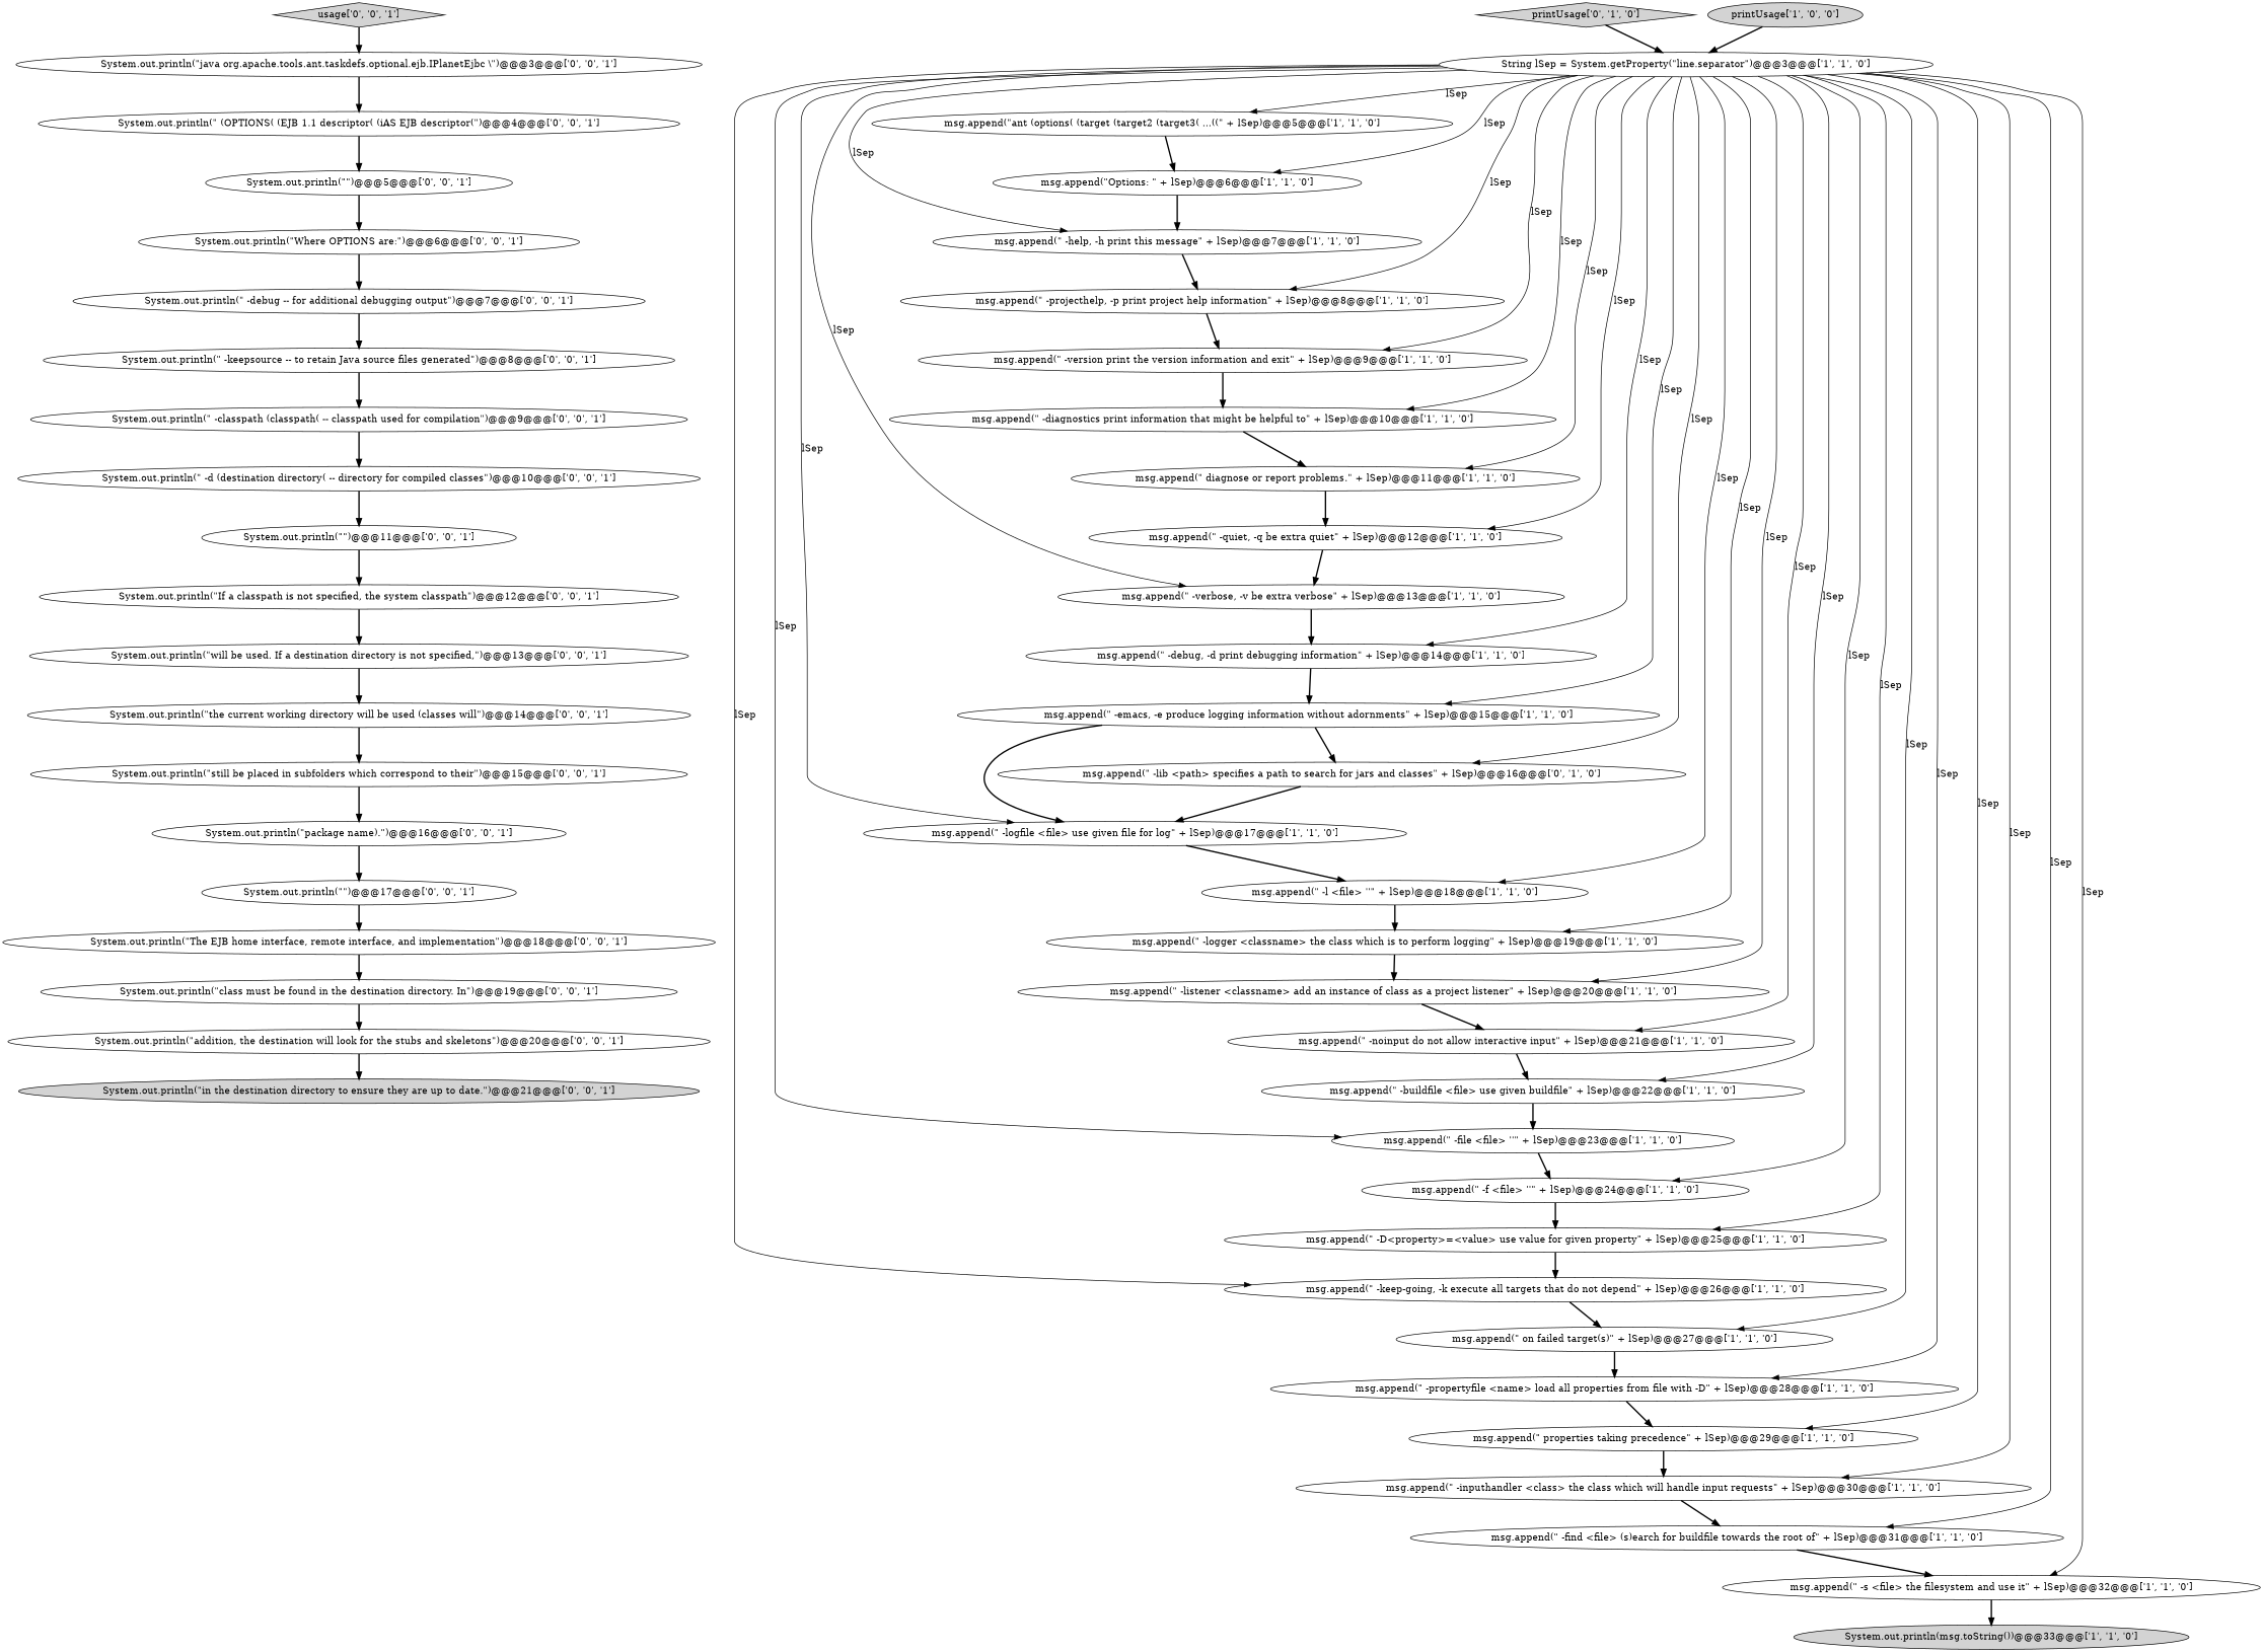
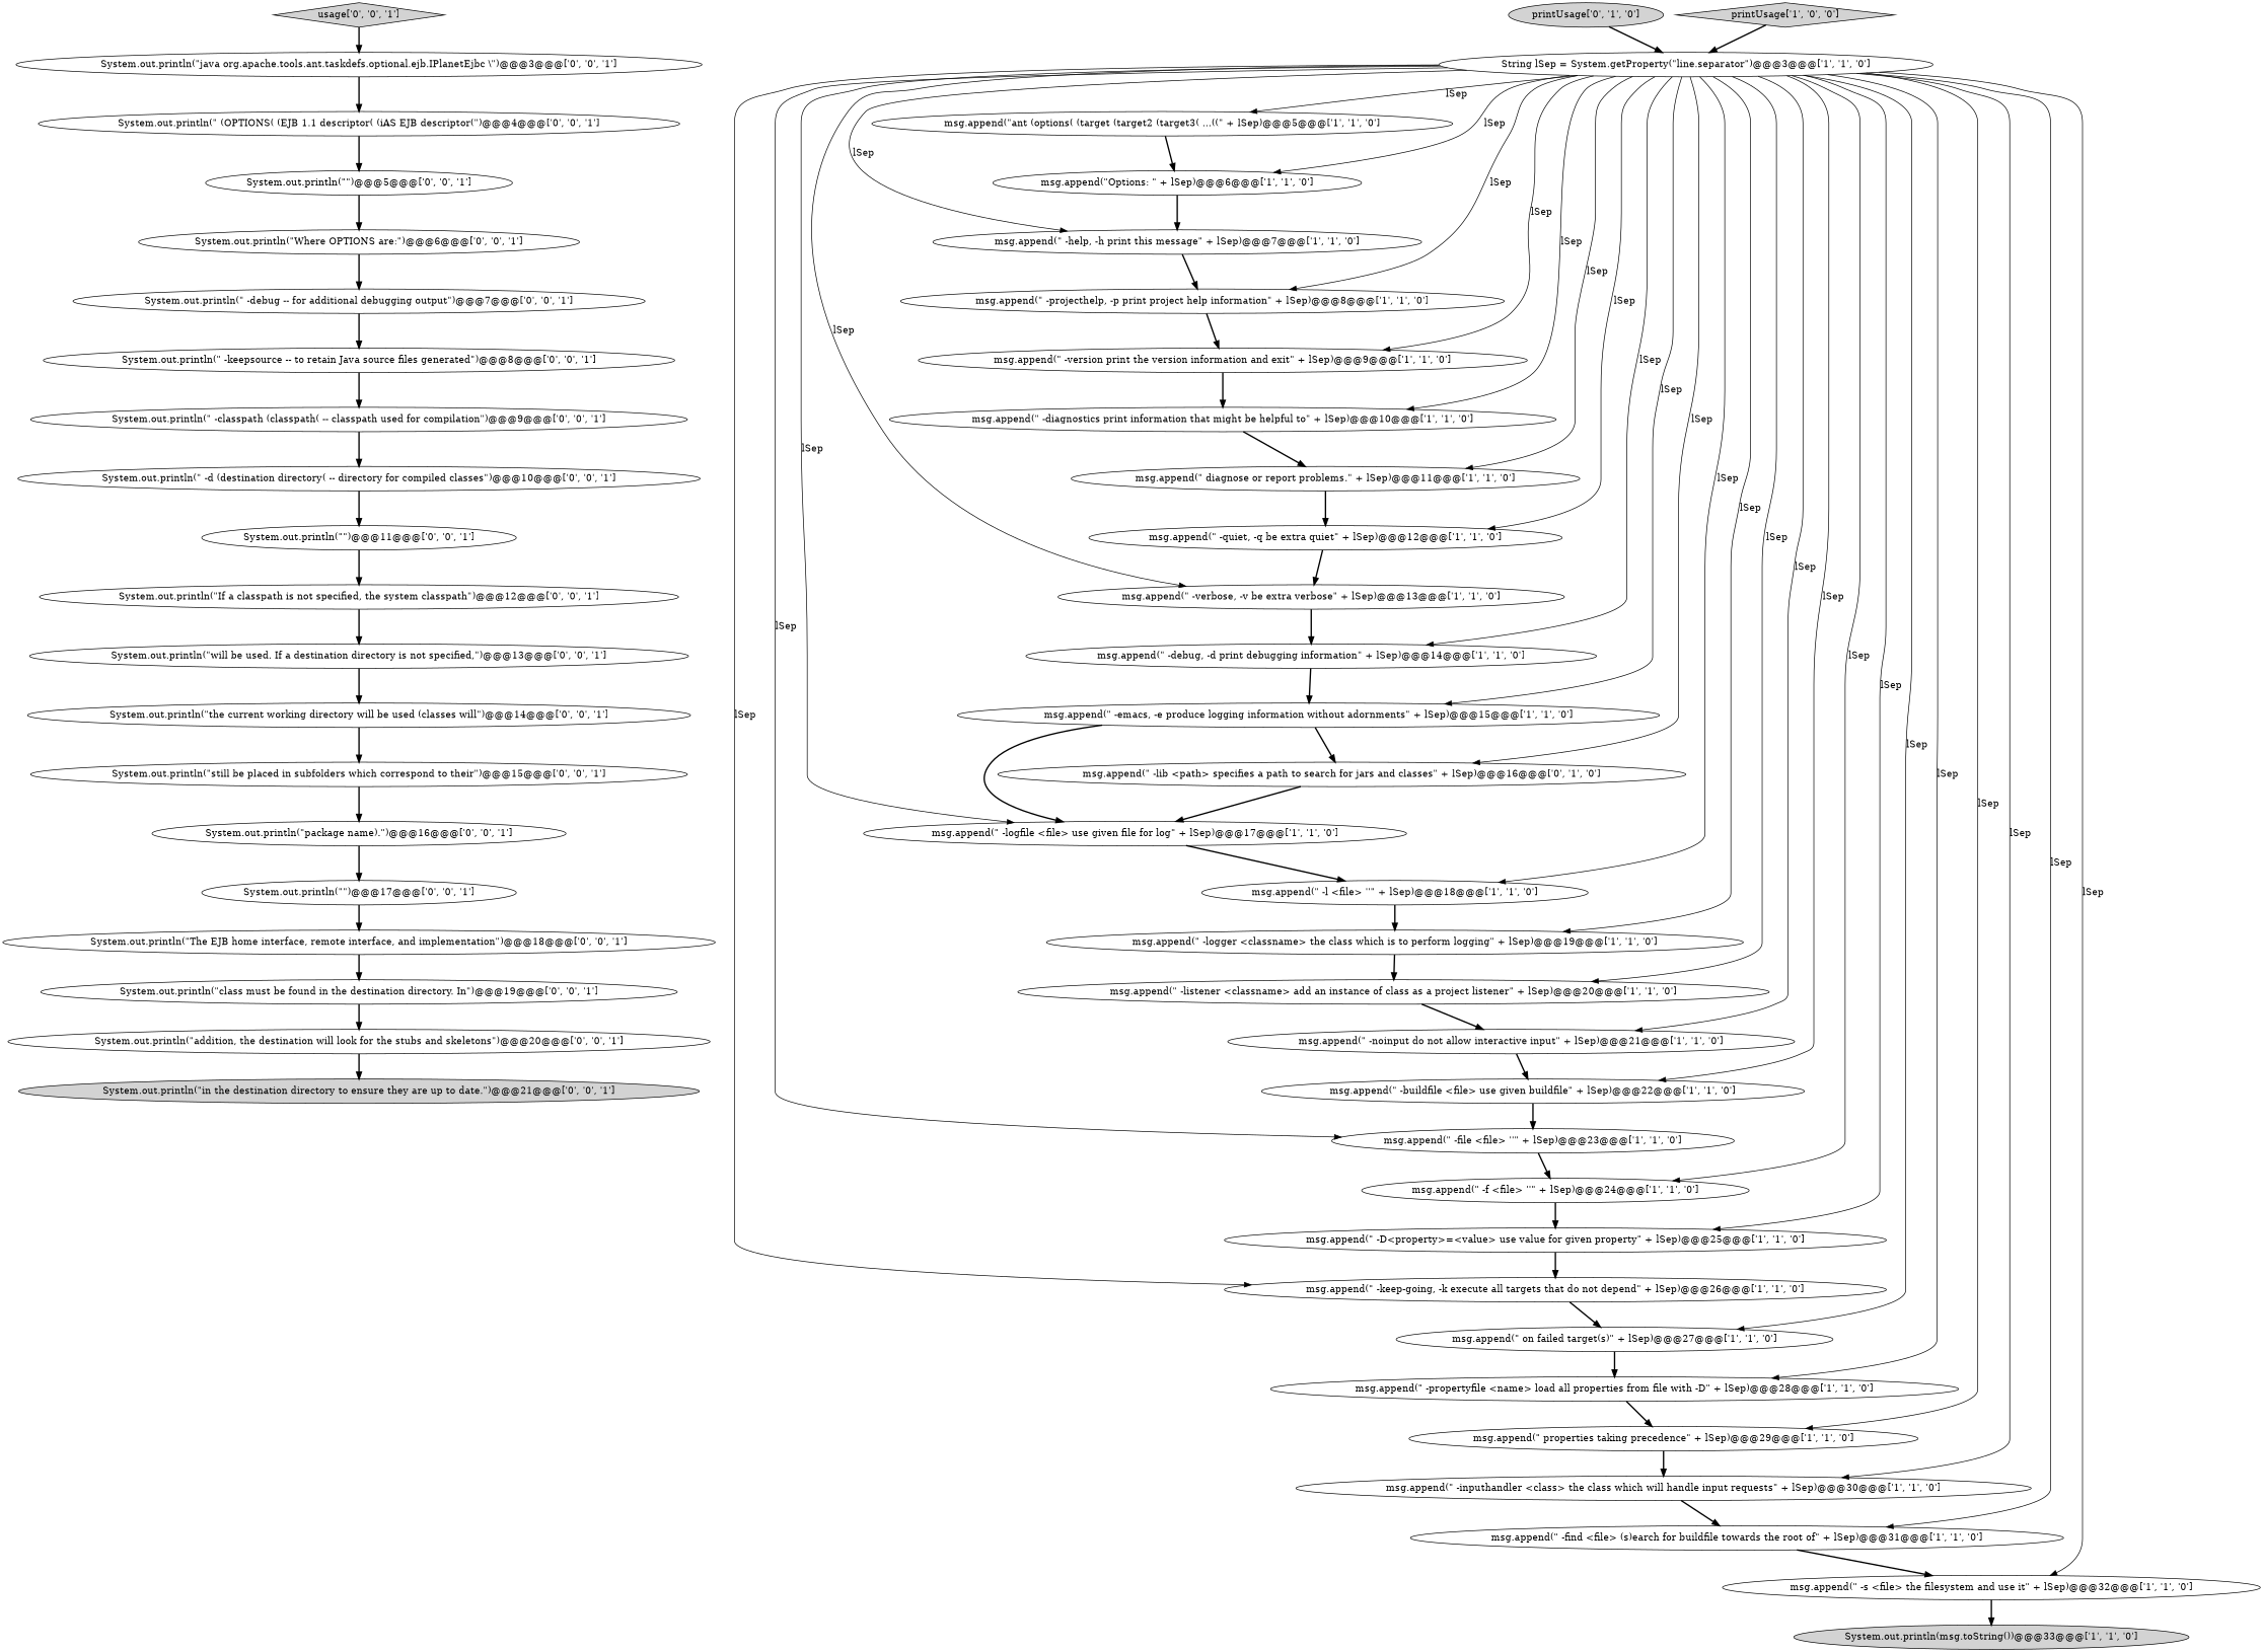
  digraph {
    node [fillcolor=white shape=ellipse style=filled]
    edge [style=bold]
    n1 [label="System.out.println(\"the current working directory will be used (classes will\")@@@14@@@['0', '0', '1']"]
    n2 [label="System.out.println(\"still be placed in subfolders which correspond to their\")@@@15@@@['0', '0', '1']"]
    n3 [label="System.out.println(\"package name).\")@@@16@@@['0', '0', '1']"]
    n4 [label="msg.append(\" on failed target(s)\" + lSep)@@@27@@@['1', '1', '0']"]
    n5 [label="msg.append(\" -propertyfile <name> load all properties from file with -D\" + lSep)@@@28@@@['1', '1', '0']"]
    n6 [label="msg.append(\" properties taking precedence\" + lSep)@@@29@@@['1', '1', '0']"]
    n7 [label="System.out.println(\"If a classpath is not specified, the system classpath\")@@@12@@@['0', '0', '1']"]
    n8 [label="System.out.println(\"will be used. If a destination directory is not specified,\")@@@13@@@['0', '0', '1']"]
    n9 [label="msg.append(\" -lib <path> specifies a path to search for jars and classes\" + lSep)@@@16@@@['0', '1', '0']"]
    n10 [label="msg.append(\" -logfile <file> use given file for log\" + lSep)@@@17@@@['1', '1', '0']"]
    n11 [label="msg.append(\" -l <file> ''\" + lSep)@@@18@@@['1', '1', '0']"]
    n12 [label="System.out.println(\"\")@@@11@@@['0', '0', '1']"]
    n13 [label="msg.append(\" -debug, -d print debugging information\" + lSep)@@@14@@@['1', '1', '0']"]
    n14 [label="msg.append(\" -emacs, -e produce logging information without adornments\" + lSep)@@@15@@@['1', '1', '0']"]
    n15 [label="msg.append(\" -logger <classname> the class which is to perform logging\" + lSep)@@@19@@@['1', '1', '0']"]
    n16 [label="String lSep = System.getProperty(\"line.separator\")@@@3@@@['1', '1', '0']"]
    n17 [label="msg.append(\" -buildfile <file> use given buildfile\" + lSep)@@@22@@@['1', '1', '0']"]
    n18 [label="msg.append(\" -verbose, -v be extra verbose\" + lSep)@@@13@@@['1', '1', '0']"]
    n19 [label="msg.append(\"ant (options( (target (target2 (target3( ...((\" + lSep)@@@5@@@['1', '1', '0']"]
    n20 [label="msg.append(\" -find <file> (s)earch for buildfile towards the root of\" + lSep)@@@31@@@['1', '1', '0']"]
    n21 [label="msg.append(\" -version print the version information and exit\" + lSep)@@@9@@@['1', '1', '0']"]
    n22 [label="msg.append(\" -f <file> ''\" + lSep)@@@24@@@['1', '1', '0']"]
    n23 [label="msg.append(\" -help, -h print this message\" + lSep)@@@7@@@['1', '1', '0']"]
    n24 [label="msg.append(\" -s <file> the filesystem and use it\" + lSep)@@@32@@@['1', '1', '0']"]
    n25 [label="msg.append(\" -file <file> ''\" + lSep)@@@23@@@['1', '1', '0']"]
    n26 [label="msg.append(\" -D<property>=<value> use value for given property\" + lSep)@@@25@@@['1', '1', '0']"]
    n27 [label="msg.append(\" -keep-going, -k execute all targets that do not depend\" + lSep)@@@26@@@['1', '1', '0']"]
    n28 [label="msg.append(\" diagnose or report problems.\" + lSep)@@@11@@@['1', '1', '0']"]
    n29 [label="msg.append(\" -listener <classname> add an instance of class as a project listener\" + lSep)@@@20@@@['1', '1', '0']"]
    n30 [label="msg.append(\" -inputhandler <class> the class which will handle input requests\" + lSep)@@@30@@@['1', '1', '0']"]
    n31 [label="msg.append(\" -noinput do not allow interactive input\" + lSep)@@@21@@@['1', '1', '0']"]
    n32 [label="msg.append(\"Options: \" + lSep)@@@6@@@['1', '1', '0']"]
    n33 [label="msg.append(\" -projecthelp, -p print project help information\" + lSep)@@@8@@@['1', '1', '0']"]
    n34 [label="msg.append(\" -quiet, -q be extra quiet\" + lSep)@@@12@@@['1', '1', '0']"]
    n35 [label="msg.append(\" -diagnostics print information that might be helpful to\" + lSep)@@@10@@@['1', '1', '0']"]
    n36 [fillcolor=lightgray label="System.out.println(msg.toString())@@@33@@@['1', '1', '0']"]
    n37 [fillcolor=lightgray label="usage['0', '0', '1']" shape=diamond]
    n38 [label="System.out.println(\"java org.apache.tools.ant.taskdefs.optional.ejb.IPlanetEjbc \\\")@@@3@@@['0', '0', '1']"]
    n39 [label="System.out.println(\" (OPTIONS( (EJB 1.1 descriptor( (iAS EJB descriptor(\")@@@4@@@['0', '0', '1']"]
    n40 [label="System.out.println(\"\")@@@17@@@['0', '0', '1']"]
    n41 [label="System.out.println(\"The EJB home interface, remote interface, and implementation\")@@@18@@@['0', '0', '1']"]
    n42 [label="System.out.println(\"addition, the destination will look for the stubs and skeletons\")@@@20@@@['0', '0', '1']"]
    n43 [fillcolor=lightgray label="System.out.println(\"in the destination directory to ensure they are up to date.\")@@@21@@@['0', '0', '1']"]
    n44 [label="System.out.println(\" -debug -- for additional debugging output\")@@@7@@@['0', '0', '1']"]
    n45 [label="System.out.println(\" -keepsource -- to retain Java source files generated\")@@@8@@@['0', '0', '1']"]
    n46 [label="System.out.println(\" -classpath (classpath( -- classpath used for compilation\")@@@9@@@['0', '0', '1']"]
    n47 [label="System.out.println(\"class must be found in the destination directory. In\")@@@19@@@['0', '0', '1']"]
    n48 [label="System.out.println(\"Where OPTIONS are:\")@@@6@@@['0', '0', '1']"]
-   n49 [fillcolor=lightgray label="printUsage['0', '1', '0']" shape=diamond]
+   n49 [fillcolor=lightgray label="printUsage['0', '1', '0']"]
    n50 [label="System.out.println(\"\")@@@5@@@['0', '0', '1']"]
    n51 [label="System.out.println(\" -d (destination directory( -- directory for compiled classes\")@@@10@@@['0', '0', '1']"]
-   n52 [fillcolor=lightgray label="printUsage['1', '0', '0']"]
+   n52 [fillcolor=lightgray label="printUsage['1', '0', '0']" shape=diamond]
    n1 -> n2
    n2 -> n3
    n3 -> n40
    n4 -> n5
    n5 -> n6
    n6 -> n30
    n7 -> n8
    n8 -> n1
    n9 -> n10
    n10 -> n11
    n11 -> n15
    n12 -> n7
    n13 -> n14
    n14 -> n9
    n14 -> n10
    n15 -> n29
    n16 -> n4 [label=lSep style=solid]
    n16 -> n5 [label=lSep style=solid]
    n16 -> n6 [label=lSep style=solid]
    n16 -> n9 [label=lSep style=solid]
    n16 -> n10 [label=lSep style=solid]
    n16 -> n11 [label=lSep style=solid]
    n16 -> n13 [label=lSep style=solid]
    n16 -> n14 [label=lSep style=solid]
    n16 -> n15 [label=lSep style=solid]
    n16 -> n17 [label=lSep style=solid]
    n16 -> n18 [label=lSep style=solid]
    n16 -> n19 [label=lSep style=solid]
    n16 -> n20 [label=lSep style=solid]
    n16 -> n21 [label=lSep style=solid]
    n16 -> n22 [label=lSep style=solid]
    n16 -> n23 [label=lSep style=solid]
    n16 -> n24 [label=lSep style=solid]
    n16 -> n25 [label=lSep style=solid]
    n16 -> n26 [label=lSep style=solid]
    n16 -> n27 [label=lSep style=solid]
    n16 -> n28 [label=lSep style=solid]
    n16 -> n29 [label=lSep style=solid]
    n16 -> n30 [label=lSep style=solid]
    n16 -> n31 [label=lSep style=solid]
    n16 -> n32 [label=lSep style=solid]
    n16 -> n33 [label=lSep style=solid]
    n16 -> n34 [label=lSep style=solid]
    n16 -> n35 [label=lSep style=solid]
    n17 -> n25
    n18 -> n13
    n19 -> n32
    n20 -> n24
    n21 -> n35
    n22 -> n26
    n23 -> n33
    n24 -> n36
    n25 -> n22
    n26 -> n27
    n27 -> n4
    n28 -> n34
    n29 -> n31
    n30 -> n20
    n31 -> n17
    n32 -> n23
    n33 -> n21
    n34 -> n18
    n35 -> n28
    n37 -> n38
    n38 -> n39
    n39 -> n50
    n40 -> n41
    n41 -> n47
    n42 -> n43
    n44 -> n45
    n45 -> n46
    n46 -> n51
    n47 -> n42
    n48 -> n44
    n49 -> n16
    n50 -> n48
    n51 -> n12
    n52 -> n16
  }
